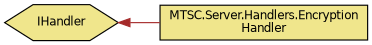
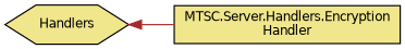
  digraph {
    rankdir=LR
    node [color=black fillcolor=khaki fontname=Helvetica fontsize=10 style=filled]
    n1 [fontcolor=black height=0.2 label="MTSC.Server.Handlers.Encryption\lHandler" shape=box width=0.4]
-   n2 [height=0.2 label=IHandler shape=hexagon width=0.4]
+   n2 [height=0.2 label=Handlers shape=hexagon width=0.4]
    n2 -> n1 [color=brown dir=back fontname=Helvetica fontsize=10 labelfontname=Helvetica labelfontsize=10 style=solid]
  }
